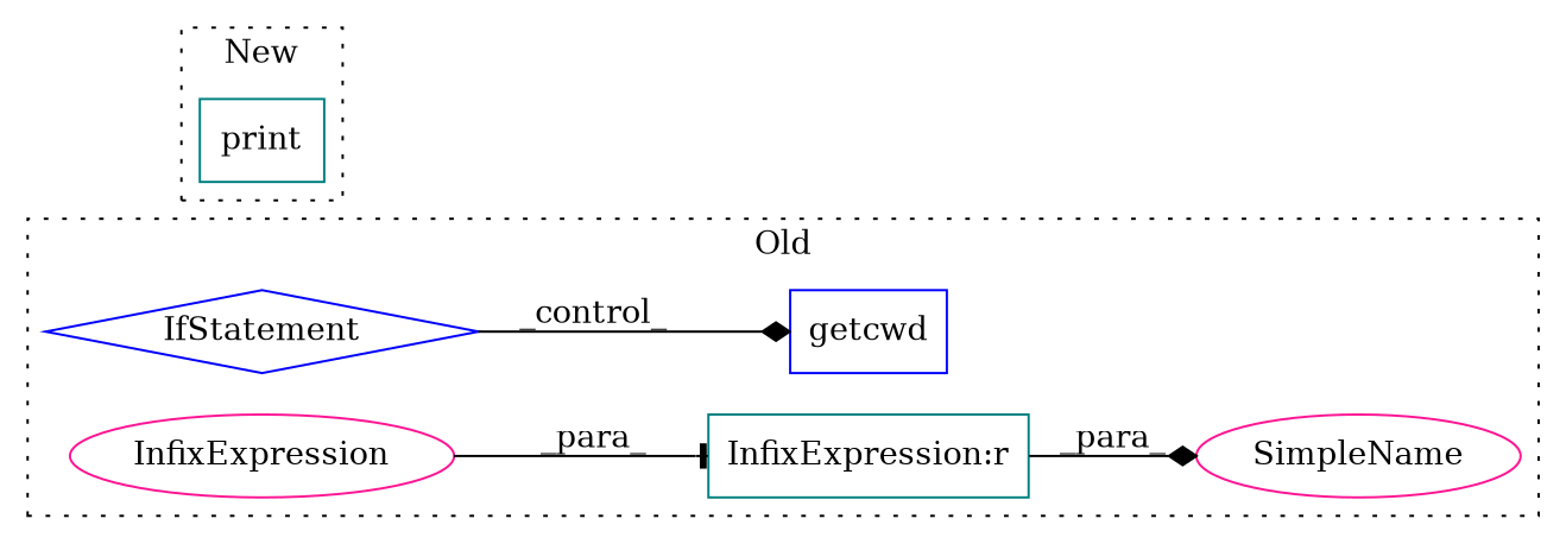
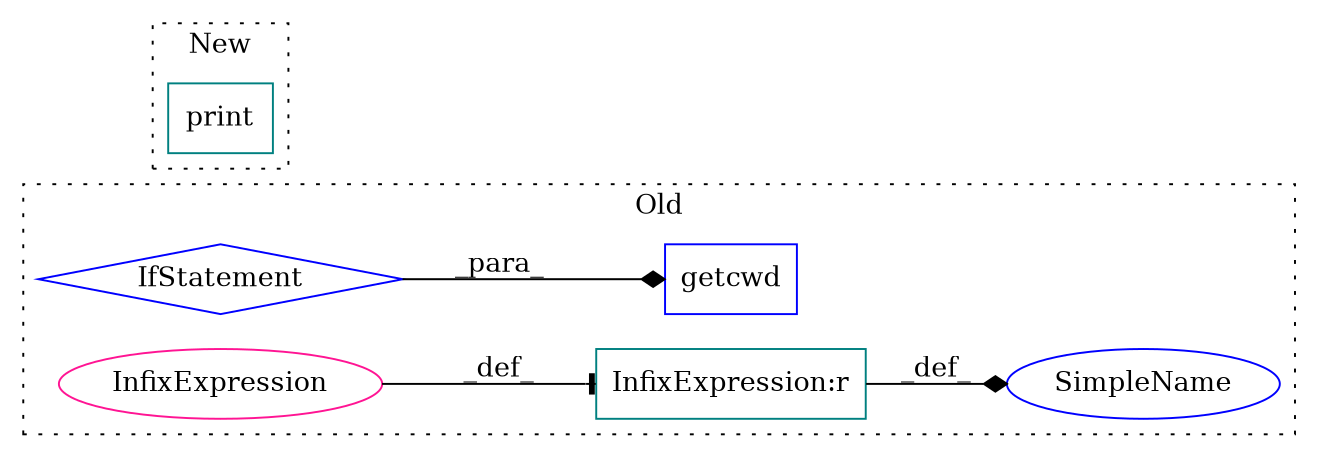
  digraph {
    rankdir=LR
    node [a=32 color=blue shape=box]
    edge [arrowhead=diamond]
    n1 [l=8 label=getcwd s=18959]
    n2 [a=25 l="4,2" label=IfStatement s="18862,18880" shape=diamond]
-   n3 [a=42 color=deeppink label=SimpleName shape=ellipse]
+   n3 [a=42 label=SimpleName shape=ellipse]
    n4 [a=27 color=teal l=4 label="InfixExpression:r" s=18874]
    n5 [a=45 color=deeppink l=2 label=InfixExpression s=18878 shape=ellipse]
    n6 [color=teal l="6,1" label=print s="14489,14565"]
    subgraph cluster_1 {
      label=Old
      style=dotted
      n1
      n2
      n3
      n4
      n5
    }
    subgraph cluster_2 {
      label=New
      style=dotted
      n6
    }
-   n2 -> n1 [label=_control_]
-   n4 -> n3 [label=_para_]
-   n5 -> n4 [arrowhead=tee label=_para_]
+   n2 -> n1 [label=_para_]
+   n4 -> n3 [label=_def_]
+   n5 -> n4 [arrowhead=tee label=_def_]
  }
